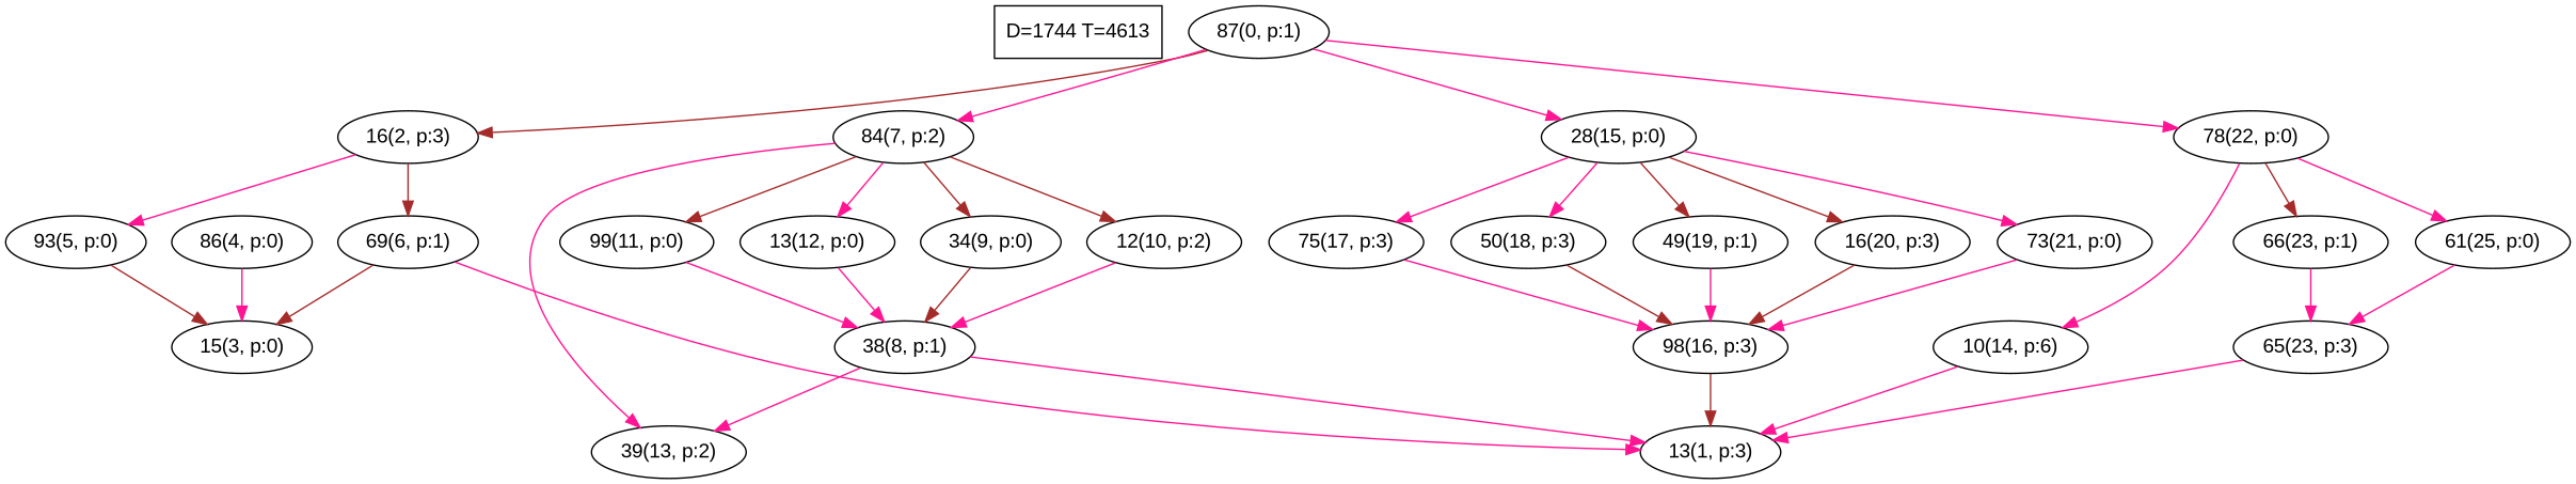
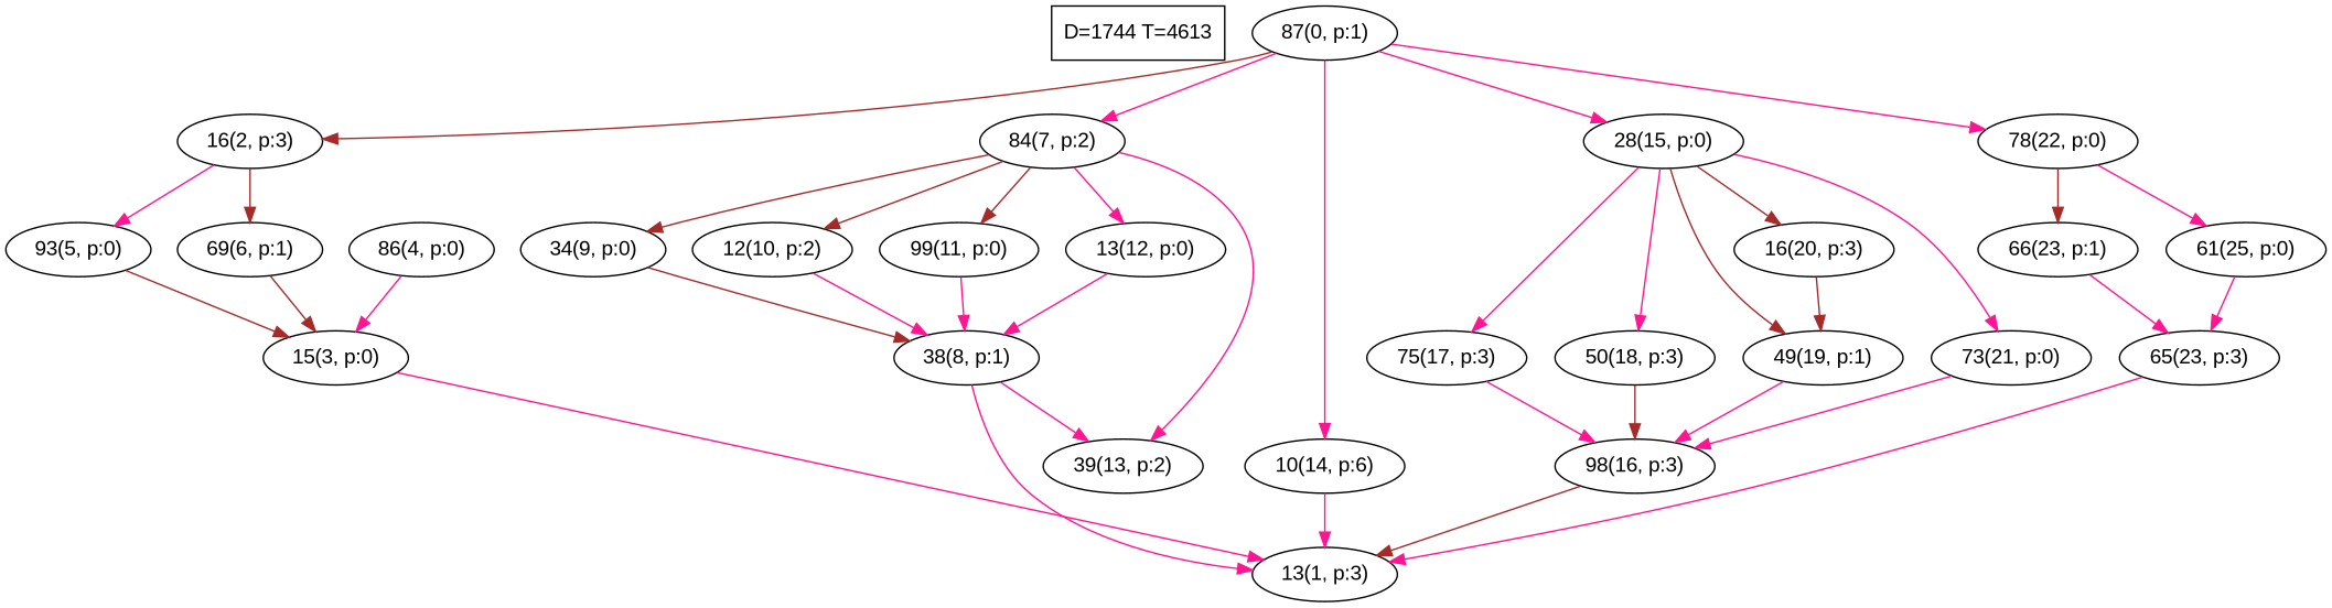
  digraph {
    fontname="Liberation Sans"
    node [fontname="Liberation Sans"]
    edge [color=deeppink fontname="Liberation Sans"]
    n1 [label="D=1744 T=4613" shape=box]
    n2 [label="87(0, p:1)"]
    n3 [label="16(2, p:3)"]
    n4 [label="84(7, p:2)"]
    n5 [label="10(14, p:6)"]
    n6 [label="28(15, p:0)"]
    n7 [label="78(22, p:0)"]
    n8 [label="93(5, p:0)"]
    n9 [label="69(6, p:1)"]
    n10 [label="34(9, p:0)"]
    n11 [label="12(10, p:2)"]
    n12 [label="99(11, p:0)"]
    n13 [label="13(12, p:0)"]
    n14 [label="39(13, p:2)"]
    n15 [label="13(1, p:3)"]
    n16 [label="75(17, p:3)"]
    n17 [label="50(18, p:3)"]
    n18 [label="49(19, p:1)"]
    n19 [label="16(20, p:3)"]
    n20 [label="73(21, p:0)"]
    n21 [label="66(23, p:1)"]
    n22 [label="61(25, p:0)"]
    n23 [label="86(4, p:0)"]
    n24 [label="15(3, p:0)"]
    n25 [label="38(8, p:1)"]
    n26 [label="98(16, p:3)"]
    n27 [label="65(23, p:3)"]
    n2 -> n3 [color=brown]
    n2 -> n4
-   n7 -> n5
+   n2 -> n5
    n2 -> n6
    n2 -> n7
    n3 -> n8
    n3 -> n9 [color=brown]
    n4 -> n10 [color=brown]
    n4 -> n11 [color=brown]
    n4 -> n12 [color=brown]
    n4 -> n13
    n4 -> n14
    n5 -> n15
    n6 -> n16
    n6 -> n17
    n6 -> n18 [color=brown]
    n6 -> n19 [color=brown]
    n6 -> n20
    n7 -> n21 [color=brown]
    n7 -> n22
    n8 -> n24 [color=brown]
    n9 -> n24 [color=brown]
    n10 -> n25 [color=brown]
    n11 -> n25
    n12 -> n25
    n13 -> n25
    n16 -> n26
    n17 -> n26 [color=brown]
    n18 -> n26
-   n19 -> n26 [color=brown]
+   n19 -> n18 [color=brown]
    n20 -> n26
    n21 -> n27
    n22 -> n27
    n23 -> n24
-   n9 -> n15
+   n24 -> n15
    n25 -> n14
    n25 -> n15
    n26 -> n15 [color=brown]
    n27 -> n15
  }
